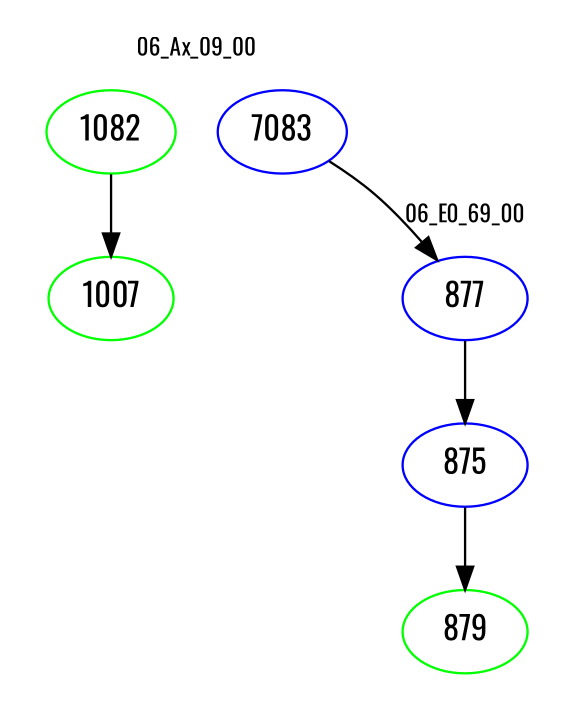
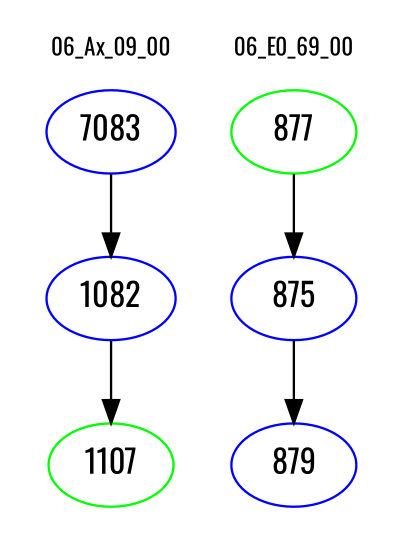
  digraph {
    fontname=Oswald
    node [color=blue fontname=Oswald]
    edge [color=black fontname=Oswald]
    n1 [label=7083]
-   n2 [color=green label=1082]
-   n3 [color=green label=1007]
-   n4 [label=877]
+   n2 [label=1082]
+   n3 [color=green label=1107]
+   n4 [color=green label=877]
    n5 [label=875]
-   n6 [color=green label=879]
+   n6 [label=879]
    subgraph cluster_1 {
      color=white
      fontsize=10
      label="06_Ax_09_00"
      n1
      n2
      n3
    }
    subgraph cluster_2 {
      color=white
      fontsize=10
      label="06_E0_69_00"
      n4
      n5
      n6
    }
-   n1 -> n4
+   n1 -> n2
    n2 -> n3
    n4 -> n5
    n5 -> n6
  }
